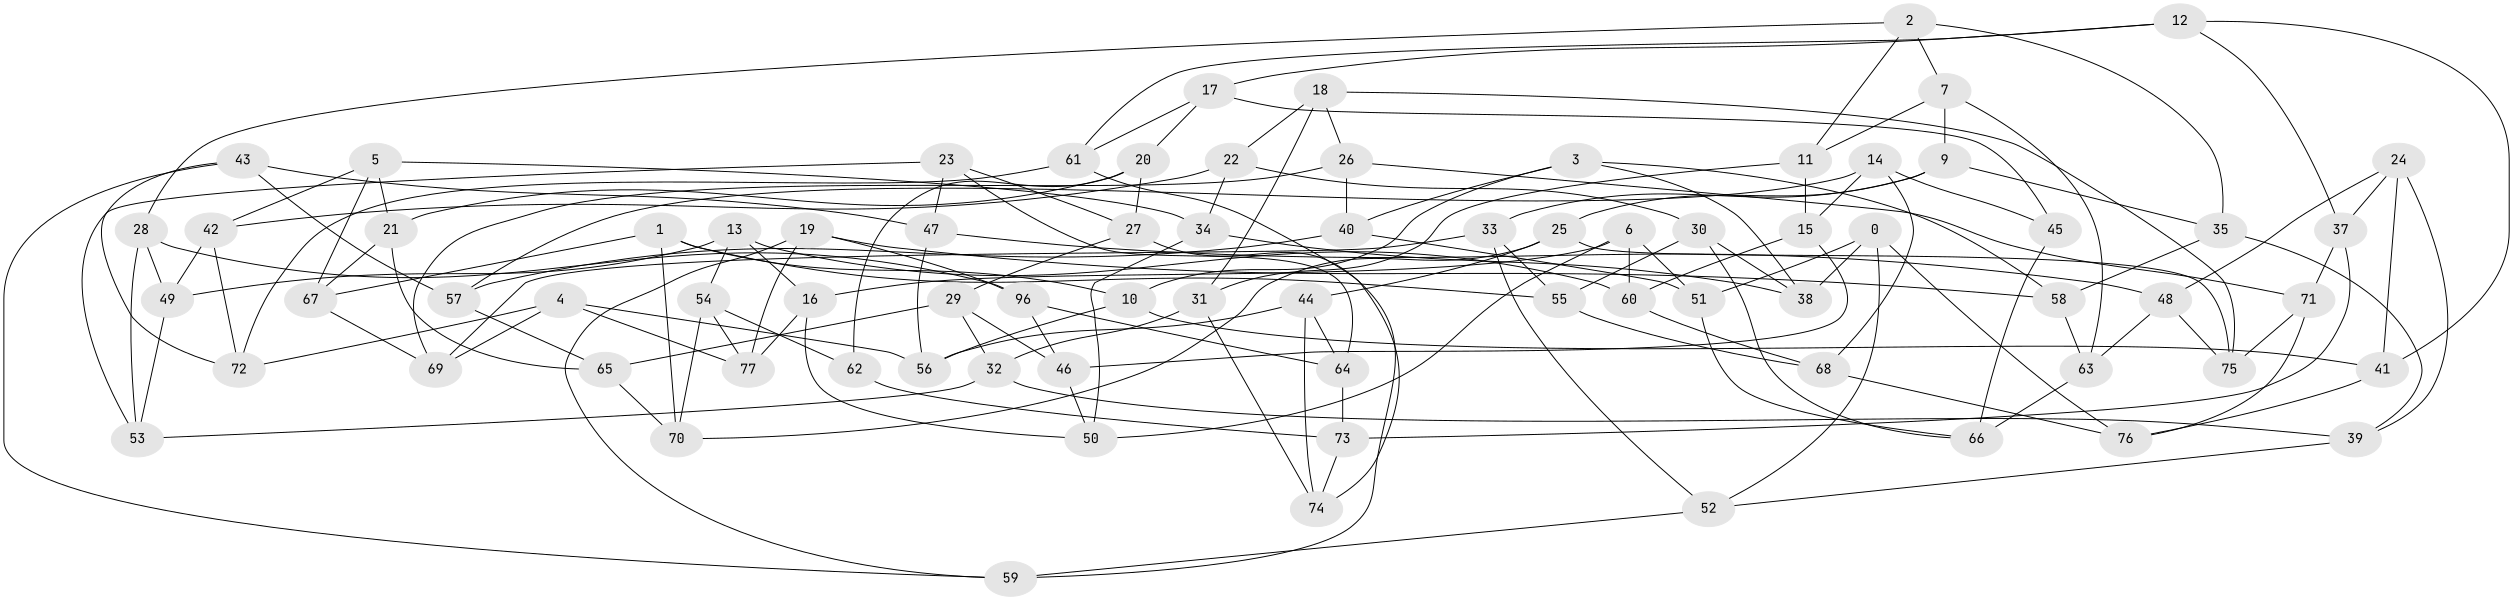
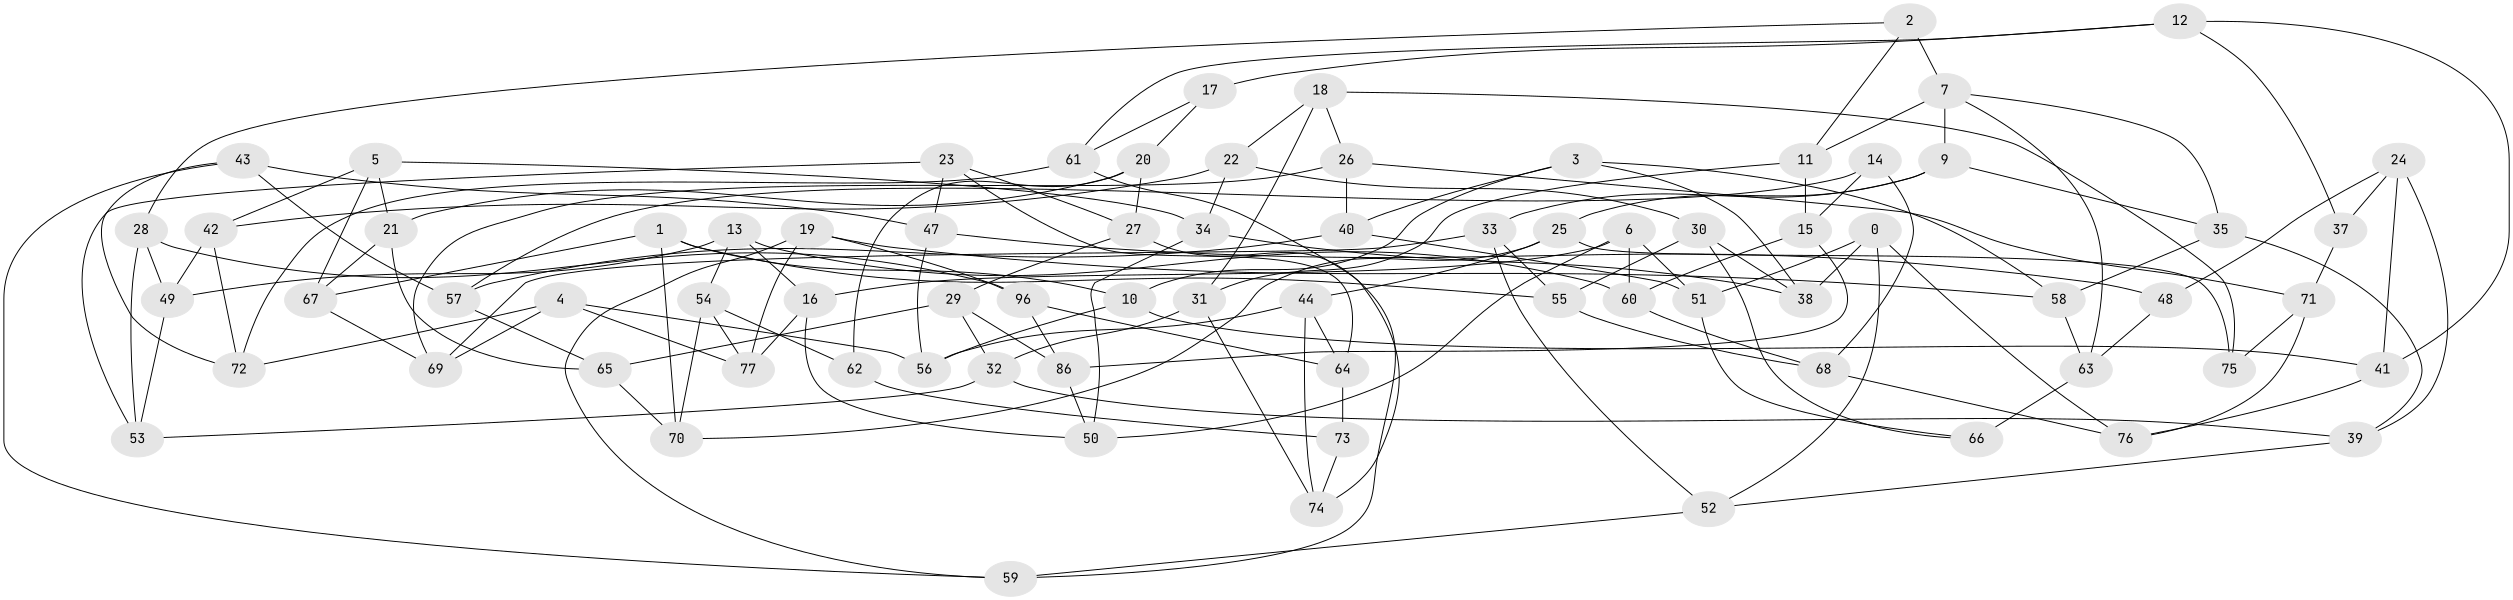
  graph {
    fontname="JetBrains Mono"
    node [color=gray90 fontname="JetBrains Mono" style=filled]
    edge [fontname="JetBrains Mono"]
    1
    10
    55
    67
    70
    56
    41
    68
    69
    2
    7
    11
    28
    35
    9
    63
    15
    31
    49
    n20 [label=96]
    53
    58
    39
    3
    38
    40
    51
    57
    4
    72
    77
    5
    21
    34
    42
    65
    50
    6
    16
    60
    66
    25
    33
    n44 [label=0]
    52
    76
    59
    75
    44
-   46
+   46 [label=86]
    32
    74
    12
    17
    37
    61
-   45
    20
    71
    73
    13
    54
    62
    14
    27
    18
    22
    26
    30
    19
    64
    29
    23
    47
    48
    24
    43
    1 -- 10
    1 -- 55
    1 -- 67
    1 -- 70
    10 -- 56
    10 -- 41
    55 -- 68
    67 -- 69
    41 -- 76
    68 -- 76
    2 -- 7
    2 -- 11
    2 -- 28
-   2 -- 35
+   7 -- 35
    7 -- 11
    7 -- 9
    7 -- 63
    11 -- 15
    11 -- 31
    28 -- 49
    28 -- n20
    28 -- 53
    35 -- 58
    35 -- 39
    9 -- 35
    9 -- 25
    9 -- 33
    63 -- 66
    15 -- 60
    15 -- 46
    31 -- 32
    31 -- 74
    49 -- 53
    n20 -- 46
    n20 -- 64
    58 -- 63
    39 -- 52
    3 -- 10
    3 -- 58
    3 -- 38
    3 -- 40
    40 -- 51
    40 -- 57
    51 -- 66
    57 -- 65
    4 -- 56
    4 -- 69
    4 -- 72
    4 -- 77
    5 -- 67
    5 -- 21
    5 -- 34
    5 -- 42
    21 -- 67
    21 -- 65
    34 -- 38
    34 -- 50
    42 -- 49
    42 -- 72
    65 -- 70
    6 -- 51
    6 -- 50
    6 -- 16
    6 -- 60
    16 -- 77
    16 -- 50
    60 -- 68
    25 -- 70
    25 -- 75
    25 -- 44
    33 -- 55
    33 -- 69
    33 -- 52
    n44 -- 38
    n44 -- 51
    n44 -- 52
    n44 -- 76
    52 -- 59
    44 -- 56
    44 -- 74
    44 -- 64
    46 -- 50
    32 -- 53
    32 -- 39
    12 -- 41
    12 -- 17
    12 -- 37
    12 -- 61
    17 -- 61
-   17 -- 45
    17 -- 20
    37 -- 71
-   37 -- 73
    61 -- 72
    61 -- 74
-   45 -- 66
    20 -- 21
    20 -- 62
    20 -- 27
    71 -- 76
    71 -- 75
    73 -- 74
    13 -- 49
    13 -- 16
    13 -- 60
    13 -- 54
    54 -- 70
    54 -- 77
    54 -- 62
    62 -- 73
    14 -- 68
    14 -- 15
    14 -- 57
-   14 -- 45
    27 -- 59
    27 -- 29
    18 -- 31
    18 -- 75
    18 -- 22
    18 -- 26
    22 -- 34
    22 -- 42
    22 -- 30
    26 -- 69
    26 -- 40
    26 -- 71
    30 -- 55
    30 -- 38
    30 -- 66
    19 -- n20
    19 -- 58
    19 -- 77
    19 -- 59
    64 -- 73
    29 -- 65
    29 -- 46
    29 -- 32
    23 -- 53
    23 -- 27
    23 -- 64
    23 -- 47
    47 -- 56
    47 -- 48
    48 -- 63
-   48 -- 75
    24 -- 41
    24 -- 39
    24 -- 37
    24 -- 48
    43 -- 57
    43 -- 72
    43 -- 59
    43 -- 47
  }
